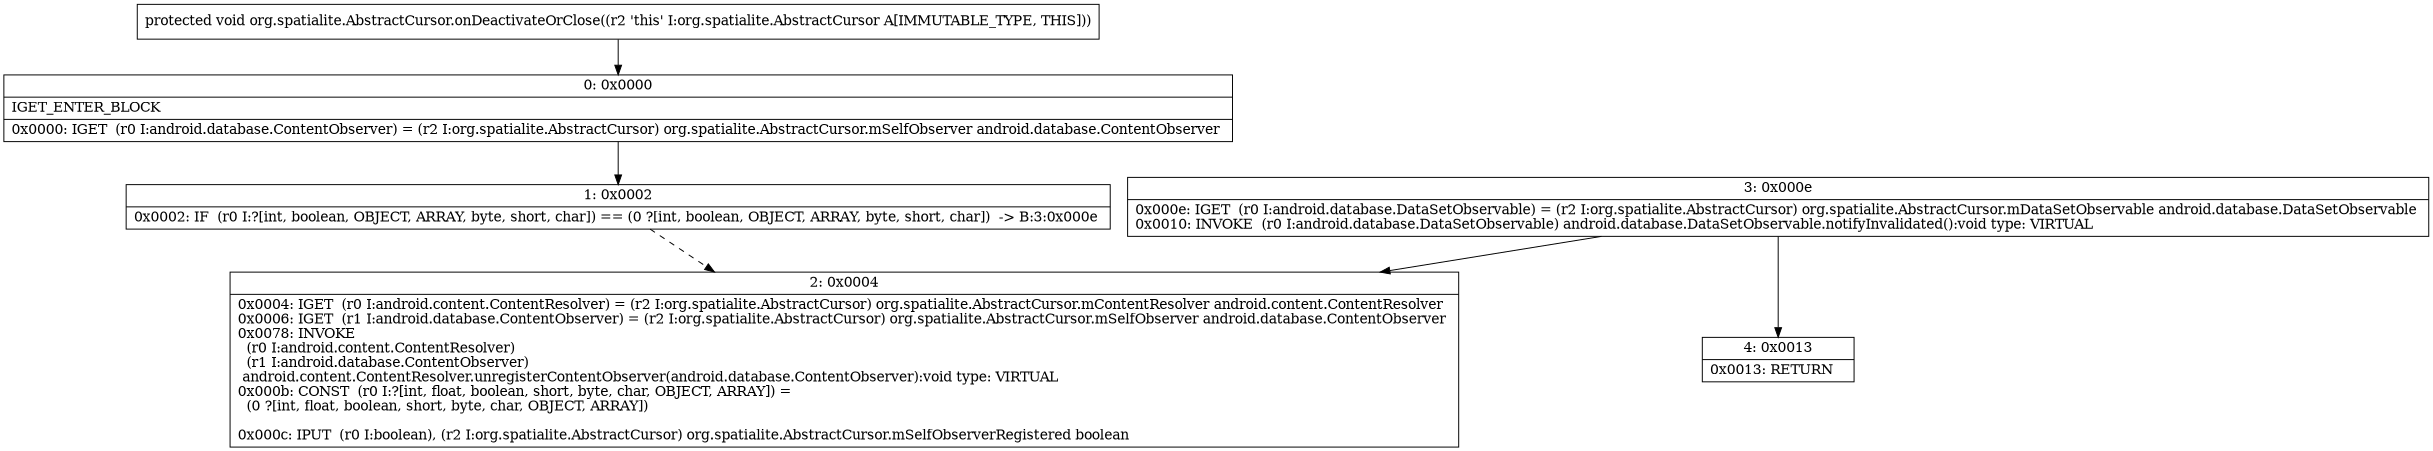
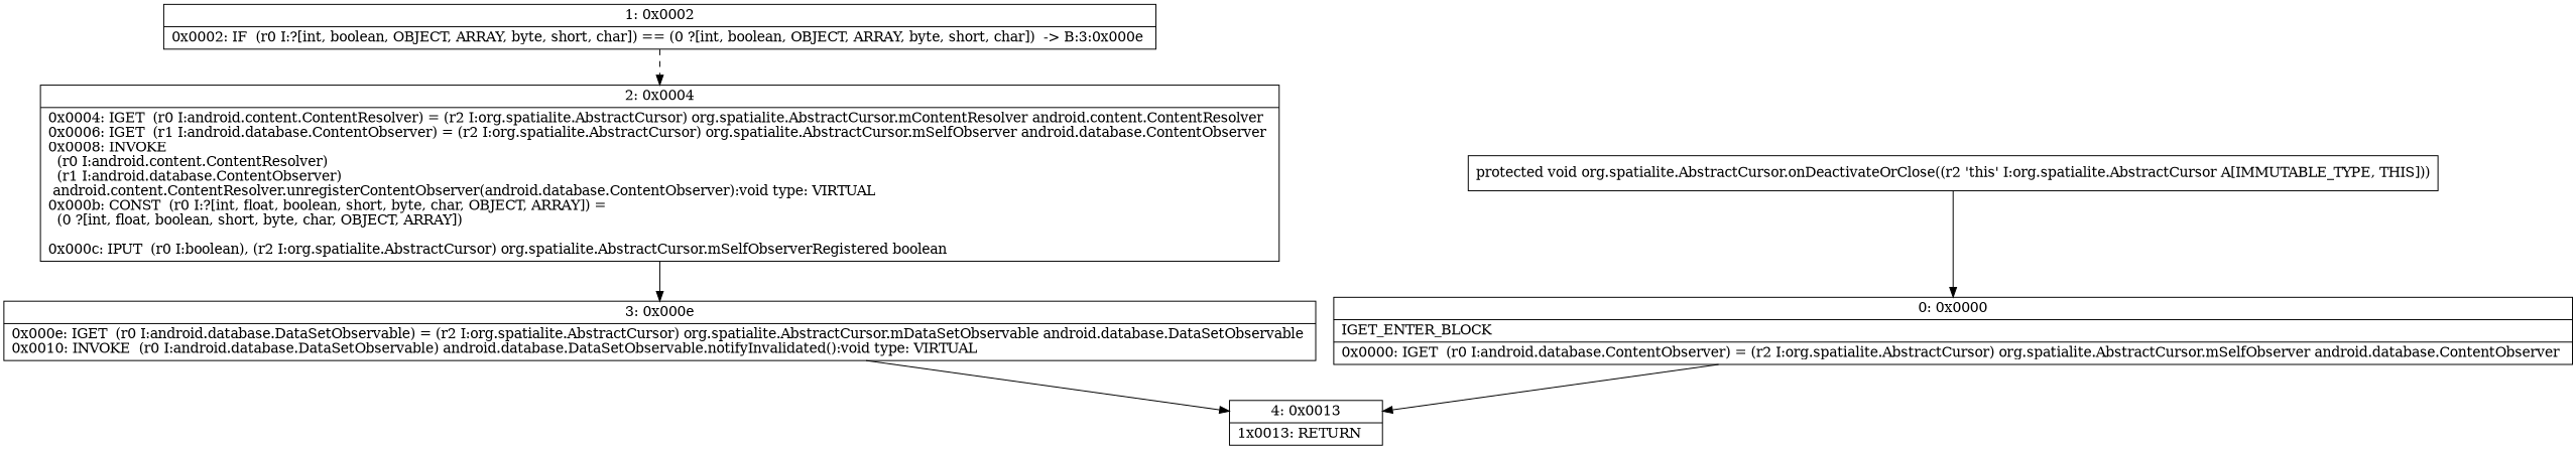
  digraph {
    node [shape=record]
    n1 [label="{0\:\ 0x0000|IGET_ENTER_BLOCK\l|0x0000: IGET  (r0 I:android.database.ContentObserver) = (r2 I:org.spatialite.AbstractCursor) org.spatialite.AbstractCursor.mSelfObserver android.database.ContentObserver \l}"]
    n2 [label="{1\:\ 0x0002|0x0002: IF  (r0 I:?[int, boolean, OBJECT, ARRAY, byte, short, char]) == (0 ?[int, boolean, OBJECT, ARRAY, byte, short, char])  \-\> B:3:0x000e \l}"]
-   n3 [label="{2\:\ 0x0004|0x0004: IGET  (r0 I:android.content.ContentResolver) = (r2 I:org.spatialite.AbstractCursor) org.spatialite.AbstractCursor.mContentResolver android.content.ContentResolver \l0x0006: IGET  (r1 I:android.database.ContentObserver) = (r2 I:org.spatialite.AbstractCursor) org.spatialite.AbstractCursor.mSelfObserver android.database.ContentObserver \l0x0078: INVOKE  \l  (r0 I:android.content.ContentResolver)\l  (r1 I:android.database.ContentObserver)\l android.content.ContentResolver.unregisterContentObserver(android.database.ContentObserver):void type: VIRTUAL \l0x000b: CONST  (r0 I:?[int, float, boolean, short, byte, char, OBJECT, ARRAY]) = \l  (0 ?[int, float, boolean, short, byte, char, OBJECT, ARRAY])\l \l0x000c: IPUT  (r0 I:boolean), (r2 I:org.spatialite.AbstractCursor) org.spatialite.AbstractCursor.mSelfObserverRegistered boolean \l}"]
+   n3 [label="{2\:\ 0x0004|0x0004: IGET  (r0 I:android.content.ContentResolver) = (r2 I:org.spatialite.AbstractCursor) org.spatialite.AbstractCursor.mContentResolver android.content.ContentResolver \l0x0006: IGET  (r1 I:android.database.ContentObserver) = (r2 I:org.spatialite.AbstractCursor) org.spatialite.AbstractCursor.mSelfObserver android.database.ContentObserver \l0x0008: INVOKE  \l  (r0 I:android.content.ContentResolver)\l  (r1 I:android.database.ContentObserver)\l android.content.ContentResolver.unregisterContentObserver(android.database.ContentObserver):void type: VIRTUAL \l0x000b: CONST  (r0 I:?[int, float, boolean, short, byte, char, OBJECT, ARRAY]) = \l  (0 ?[int, float, boolean, short, byte, char, OBJECT, ARRAY])\l \l0x000c: IPUT  (r0 I:boolean), (r2 I:org.spatialite.AbstractCursor) org.spatialite.AbstractCursor.mSelfObserverRegistered boolean \l}"]
    n4 [label="{3\:\ 0x000e|0x000e: IGET  (r0 I:android.database.DataSetObservable) = (r2 I:org.spatialite.AbstractCursor) org.spatialite.AbstractCursor.mDataSetObservable android.database.DataSetObservable \l0x0010: INVOKE  (r0 I:android.database.DataSetObservable) android.database.DataSetObservable.notifyInvalidated():void type: VIRTUAL \l}"]
-   n5 [label="{4\:\ 0x0013|0x0013: RETURN   \l}"]
+   n5 [label="{4\:\ 0x0013|1x0013: RETURN   \l}"]
    n6 [label="{protected void org.spatialite.AbstractCursor.onDeactivateOrClose((r2 'this' I:org.spatialite.AbstractCursor A[IMMUTABLE_TYPE, THIS])) }"]
-   n1 -> n2
+   n1 -> n5
    n2 -> n3 [style=dashed]
-   n4 -> n3
+   n3 -> n4
    n4 -> n5
    n6 -> n1
  }
